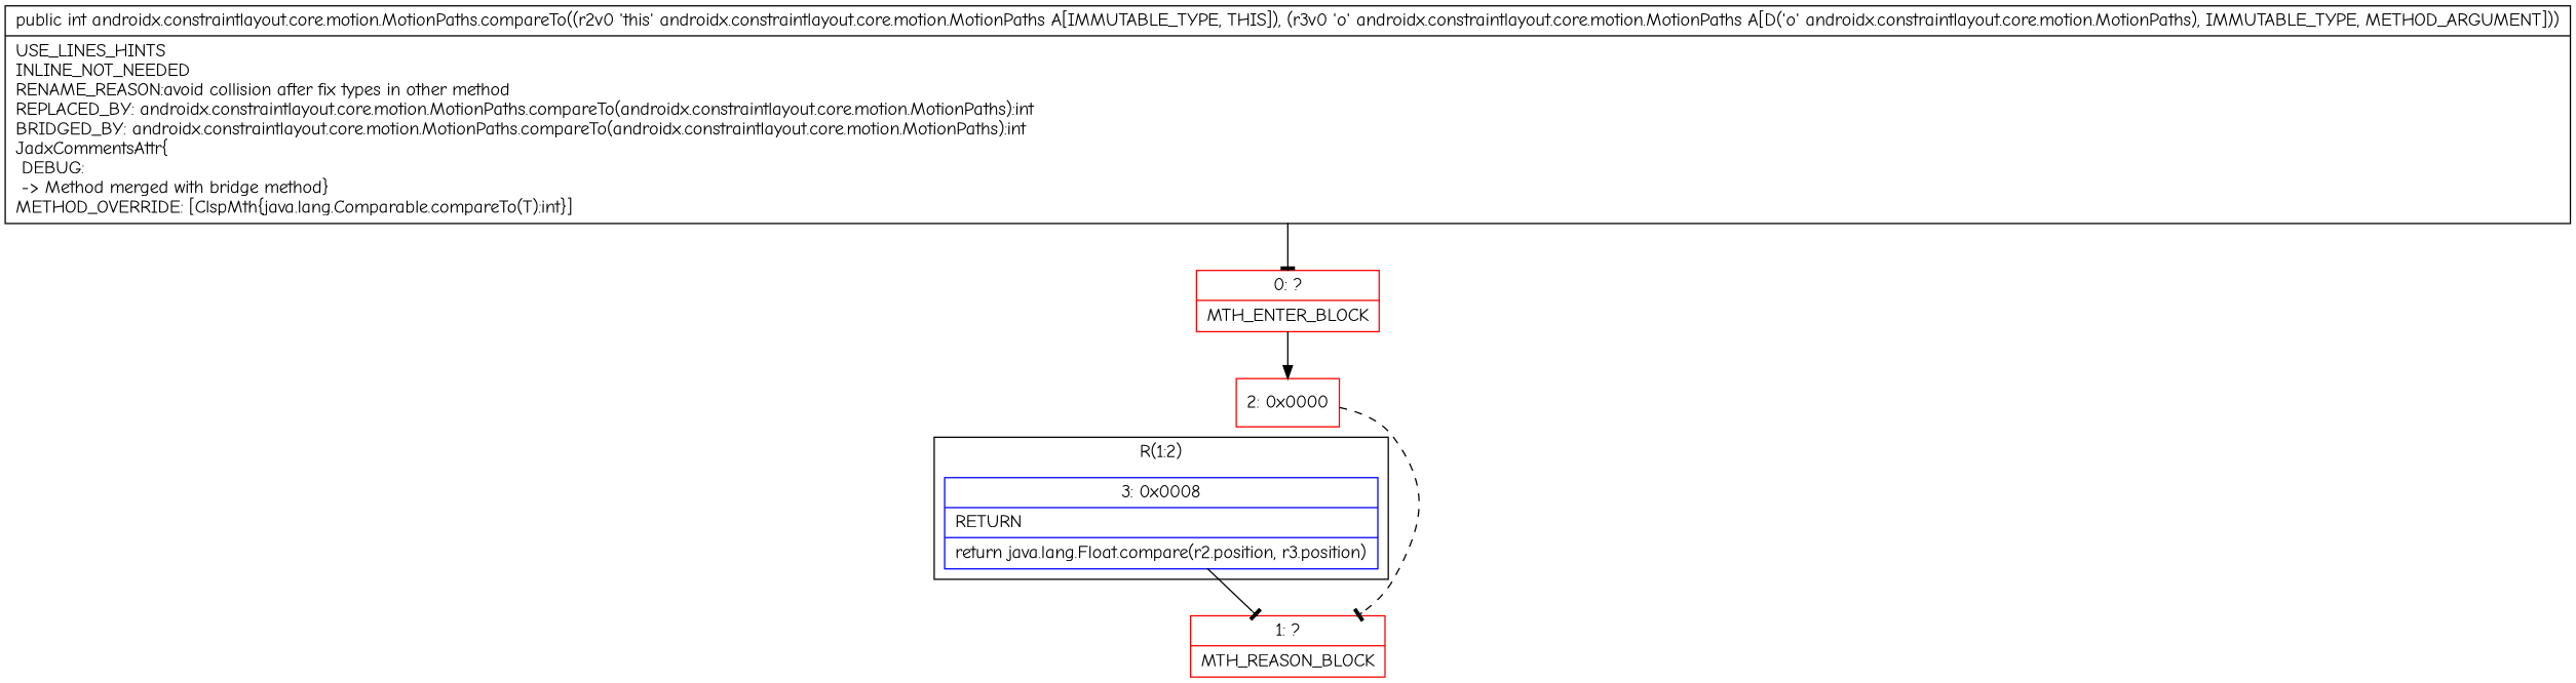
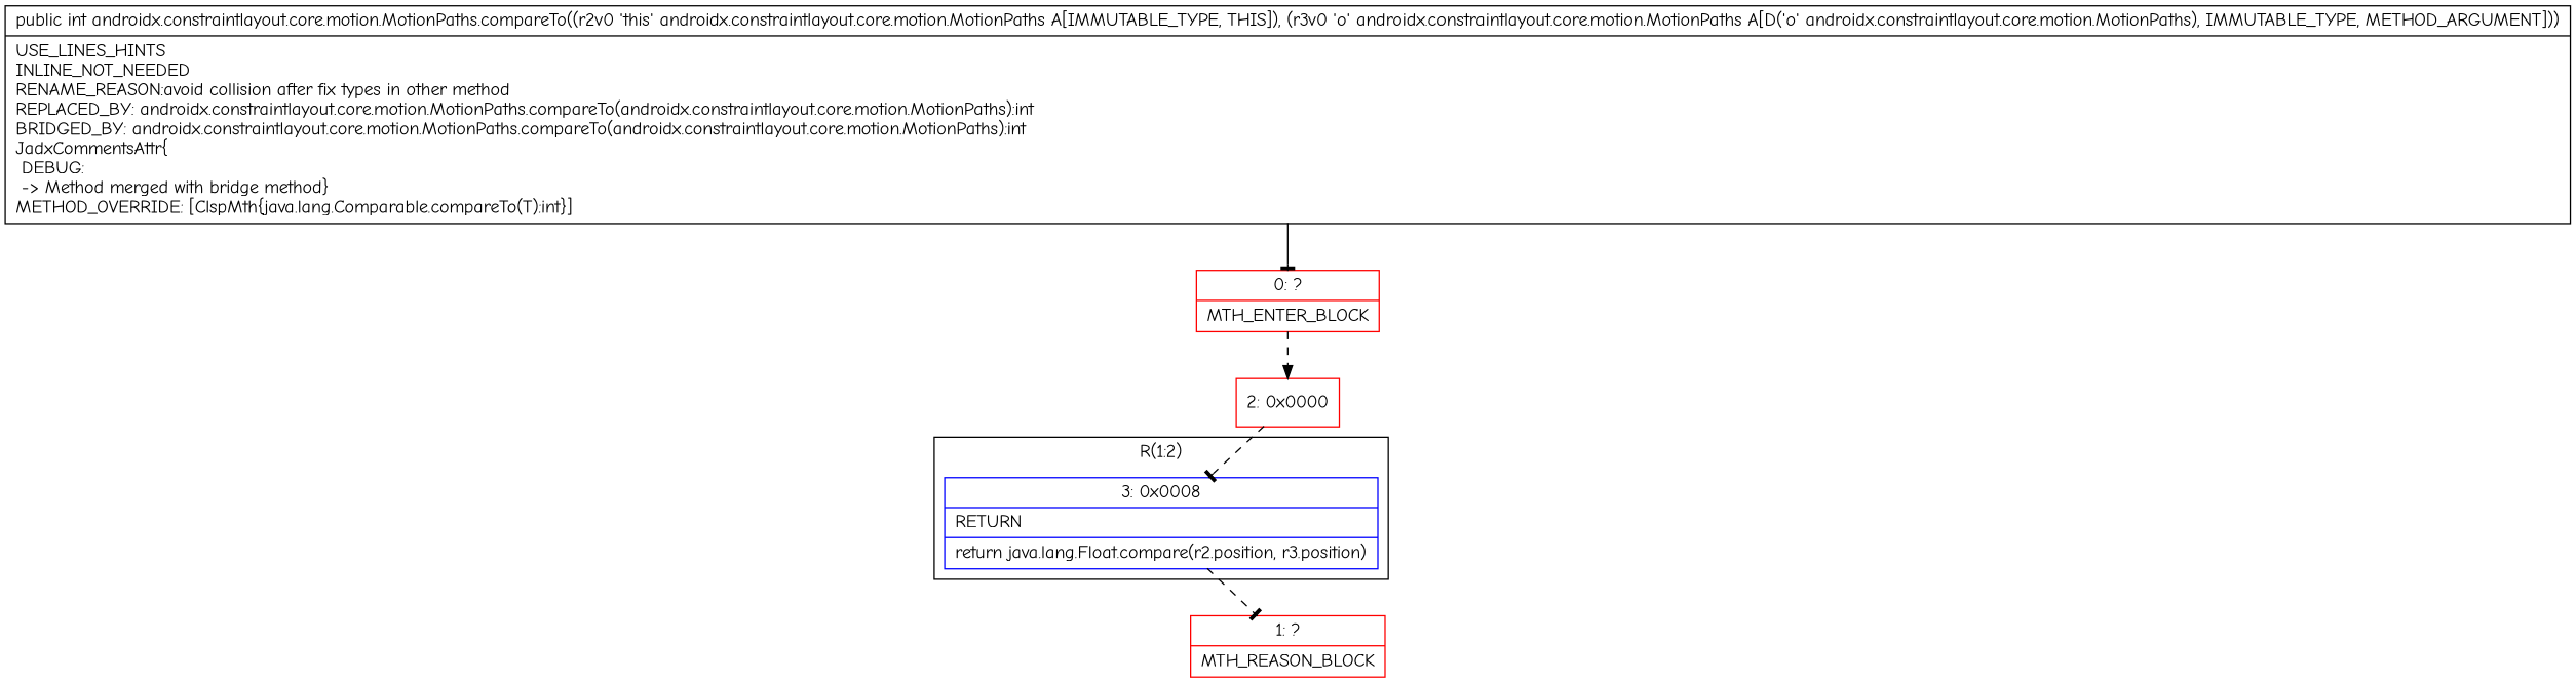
  digraph {
    fontname="Comic Neue"
    node [color=red fontname="Comic Neue" shape=record]
    edge [arrowhead=tee fontname="Comic Neue" style=dashed]
    n1 [color=blue label="{3\:\ 0x0008|RETURN\l|return java.lang.Float.compare(r2.position, r3.position)\l}"]
    n2 [label="{1\:\ ?|MTH_REASON_BLOCK\l}"]
    n3 [label="{0\:\ ?|MTH_ENTER_BLOCK\l}"]
    n4 [label="{2\:\ 0x0000}"]
    n5 [label="{public int androidx.constraintlayout.core.motion.MotionPaths.compareTo((r2v0 'this' androidx.constraintlayout.core.motion.MotionPaths A[IMMUTABLE_TYPE, THIS]), (r3v0 'o' androidx.constraintlayout.core.motion.MotionPaths A[D('o' androidx.constraintlayout.core.motion.MotionPaths), IMMUTABLE_TYPE, METHOD_ARGUMENT]))  | USE_LINES_HINTS\lINLINE_NOT_NEEDED\lRENAME_REASON:avoid collision after fix types in other method\lREPLACED_BY: androidx.constraintlayout.core.motion.MotionPaths.compareTo(androidx.constraintlayout.core.motion.MotionPaths):int\lBRIDGED_BY: androidx.constraintlayout.core.motion.MotionPaths.compareTo(androidx.constraintlayout.core.motion.MotionPaths):int\lJadxCommentsAttr\{\l DEBUG: \l \-\> Method merged with bridge method\}\lMETHOD_OVERRIDE: [ClspMth\{java.lang.Comparable.compareTo(T):int\}]\l}" color=""]
    subgraph cluster_1 {
      label="R(1:2)"
      n1
    }
-   n1 -> n2 [style=solid]
-   n3 -> n4 [arrowhead=normal style=solid]
-   n4 -> n2
+   n1 -> n2
+   n3 -> n4 [arrowhead=normal]
+   n4 -> n1
    n5 -> n3 [style=solid]
  }
